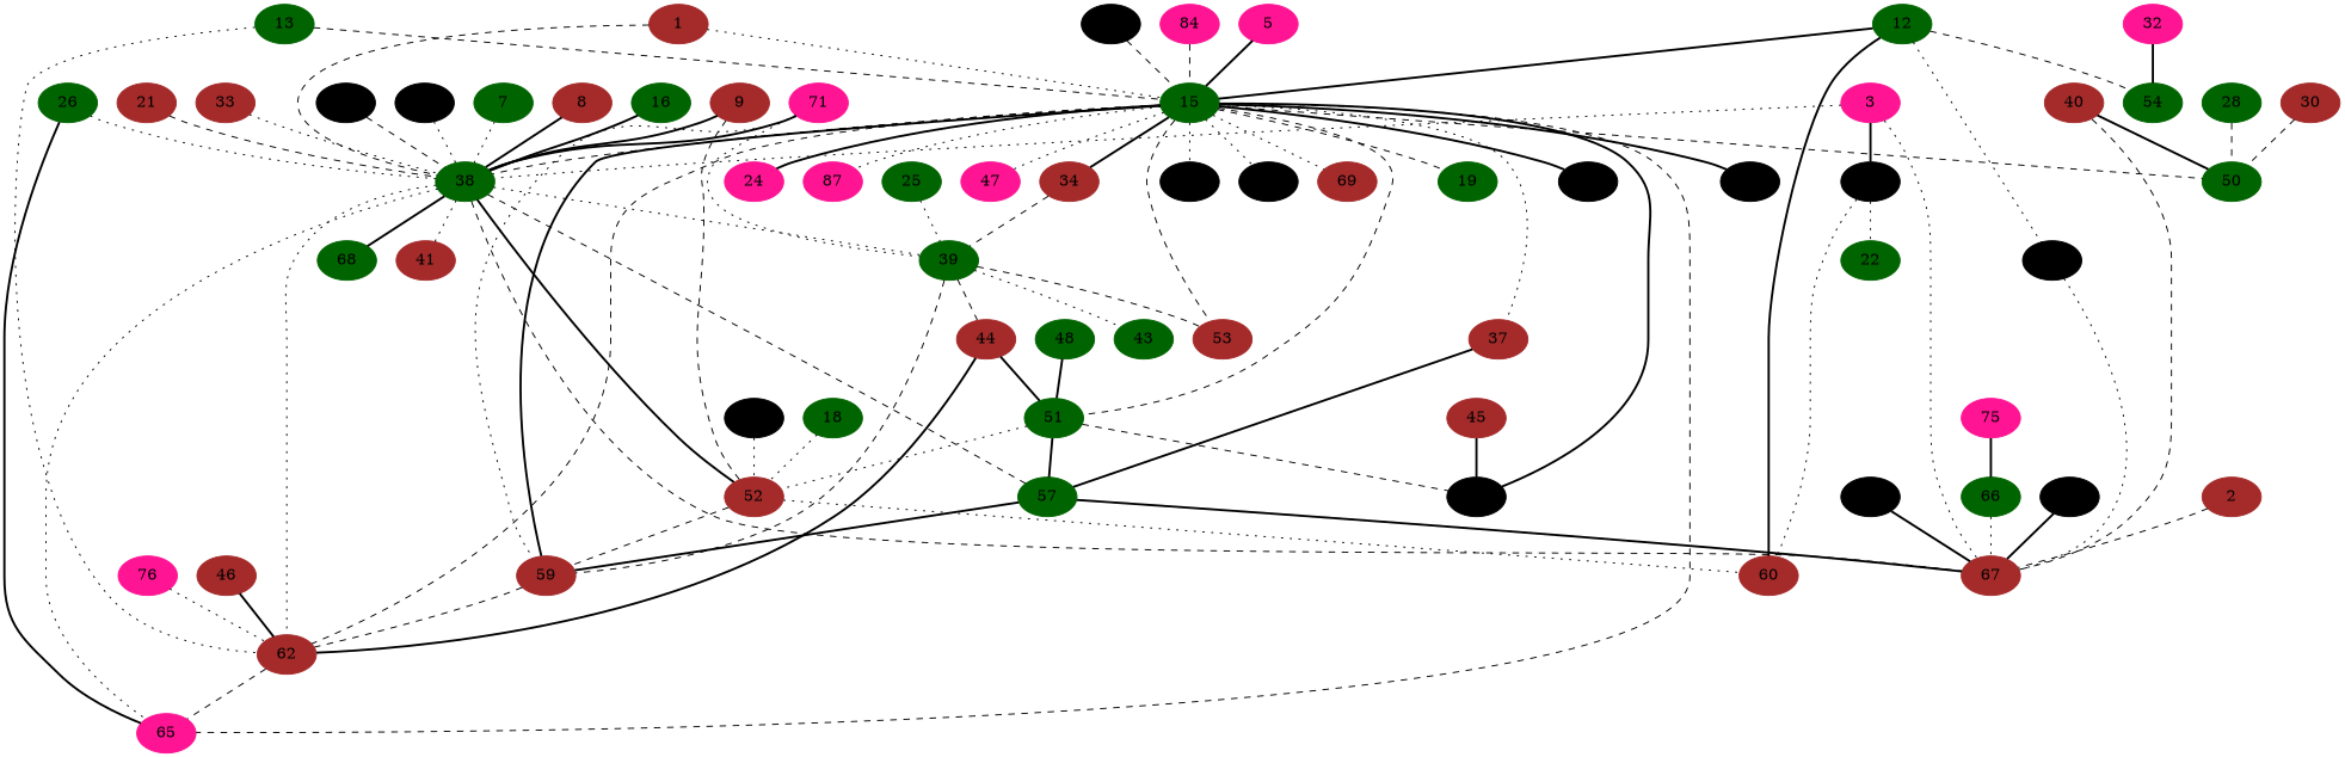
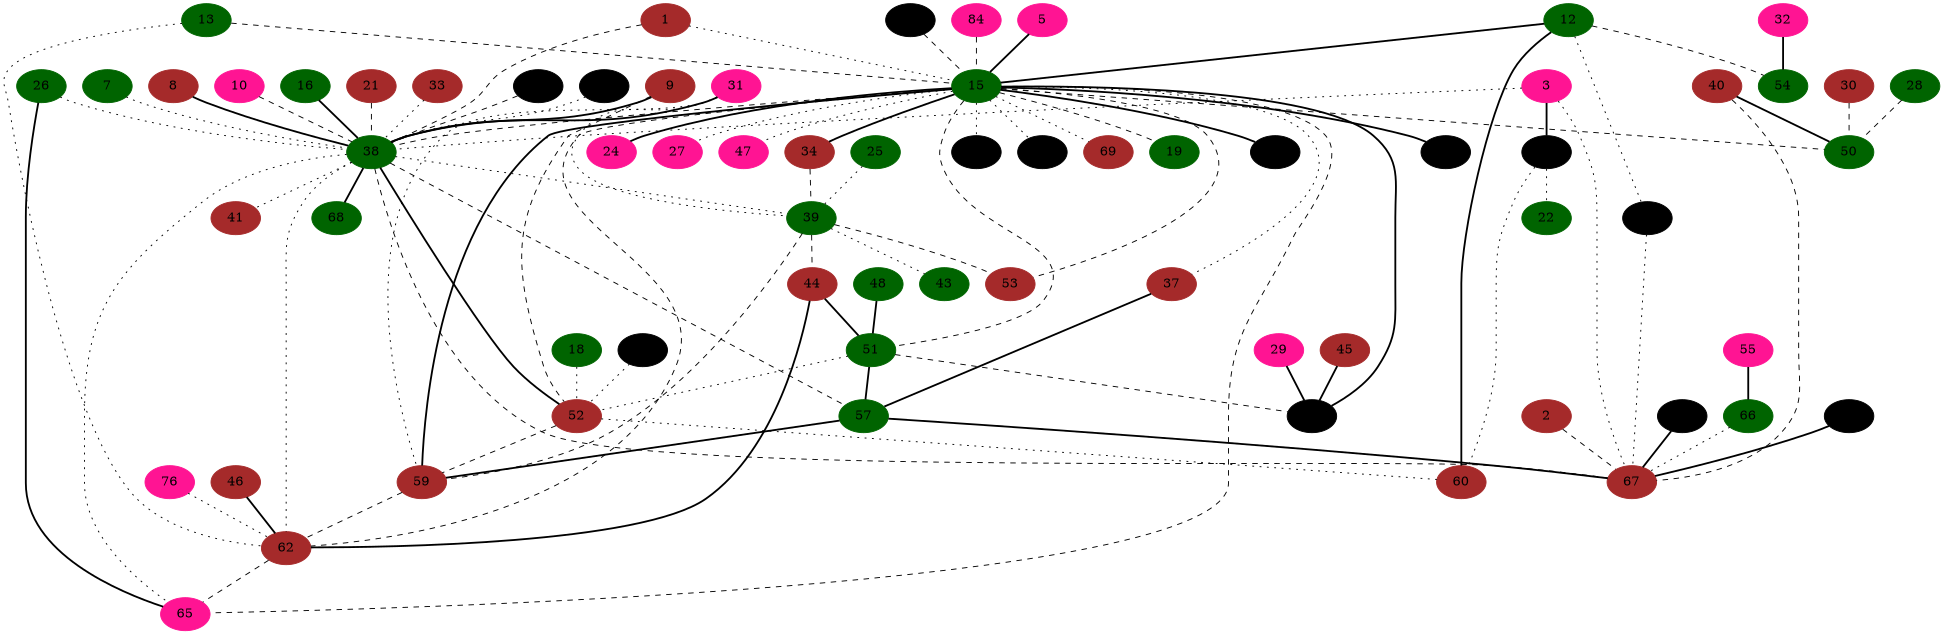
  graph {
    node [color=darkgreen style=filled]
    edge [style=bold weight=1.0]
    15
    1 [color=brown]
    38
    62 [color=brown]
    19
    20 [color=black]
    23 [color=black]
    24 [color=deeppink]
-   27 [color=deeppink label=87]
+   27 [color=deeppink]
    34 [color=brown]
    37 [color=brown]
    47 [color=deeppink]
    49 [color=black]
    50
    51
    53 [color=brown]
    59 [color=brown]
    61 [color=black]
    63 [color=black]
    65 [color=deeppink]
    69 [color=brown]
    67 [color=brown]
    52 [color=brown]
    39
    57
    41 [color=brown]
    68
    2 [color=brown]
    3 [color=deeppink]
    17 [color=black]
    60 [color=brown]
    22
    4 [color=black]
    5 [color=deeppink]
    6 [color=black]
    7
    8 [color=brown]
    9 [color=brown]
+   10 [color=deeppink]
    11 [color=black]
    12
    54
    58 [color=black]
    13
    n45 [color=deeppink label=84]
    16
    18
    21 [color=brown]
    25
    43
    44 [color=brown]
    26
    28
+   29 [color=deeppink]
    30 [color=brown]
-   31 [color=deeppink label=71]
+   31 [color=deeppink]
    32 [color=deeppink]
    33 [color=brown]
    35 [color=black]
    n60 [color=deeppink label=76]
    40 [color=brown]
    42 [color=black]
    45 [color=brown]
    46 [color=brown]
    48
-   55 [color=deeppink label=75]
+   55 [color=deeppink]
    66
    64 [color=black]
    15 -- 38 [style=dashed]
    15 -- 62 [style=dashed]
    15 -- 19 [style=dashed]
    15 -- 20
    15 -- 23
    15 -- 24
    15 -- 27 [style=dotted]
    15 -- 34
    15 -- 37 [style=dotted]
    15 -- 47 [style=dotted]
    15 -- 49 [style=dotted]
    15 -- 50 [style=dashed]
    15 -- 51 [style=dashed]
    15 -- 53 [style=dashed]
    15 -- 59 [weight=2.0]
    15 -- 61
    15 -- 63 [style=dotted]
    15 -- 65 [style=dashed]
    15 -- 69 [style=dotted]
    1 -- 15 [style=dotted]
    1 -- 38 [style=dashed]
    38 -- 62 [style=dotted weight=2.0]
    38 -- 65 [style=dotted]
    38 -- 67 [style=dashed]
    38 -- 52
    38 -- 39 [style=dotted]
    38 -- 57 [style=dashed weight=2.0]
    38 -- 41 [style=dotted]
    38 -- 68 [weight=2.0]
    62 -- 65 [style=dashed]
    34 -- 39 [style=dashed]
    37 -- 57
    51 -- 61 [style=dashed]
    51 -- 52 [style=dotted]
    51 -- 57
    59 -- 62 [style=dashed]
    52 -- 59 [style=dashed]
    52 -- 60 [style=dotted]
    39 -- 53 [style=dashed]
    39 -- 59 [style=dashed]
    39 -- 43 [style=dotted]
    39 -- 44 [style=dashed]
    57 -- 59
    57 -- 67
    2 -- 67 [style=dashed]
    3 -- 38 [style=dotted]
    3 -- 67 [style=dotted]
    3 -- 17
    17 -- 60 [style=dotted]
    17 -- 22 [style=dotted]
    4 -- 38 [style=dashed]
    5 -- 15
    6 -- 38 [style=dotted]
    7 -- 38 [style=dotted]
    8 -- 38
    9 -- 38
    9 -- 52 [style=dashed]
+   10 -- 38 [style=dashed]
    11 -- 15 [style=dashed]
    12 -- 15
    12 -- 60
    12 -- 54 [style=dashed]
    12 -- 58 [style=dotted]
    58 -- 67 [style=dotted]
    13 -- 15 [style=dashed]
    13 -- 62 [style=dotted]
    n45 -- 15 [style=dashed]
    16 -- 38
    18 -- 52 [style=dotted]
    21 -- 38 [style=dashed]
    25 -- 39 [style=dotted]
    44 -- 62
    44 -- 51
    26 -- 38 [style=dotted]
    26 -- 65
    28 -- 50 [style=dashed]
+   29 -- 61
    30 -- 50 [style=dashed]
    31 -- 38
    31 -- 59 [style=dotted]
    31 -- 39 [style=dotted]
    32 -- 54
    33 -- 38 [style=dotted]
    35 -- 67
    n60 -- 62 [style=dotted]
    40 -- 50
    40 -- 67 [style=dashed]
    42 -- 52 [style=dotted]
    45 -- 61
    46 -- 62
    48 -- 51
    55 -- 66
    66 -- 67 [style=dotted]
    64 -- 67
  }
